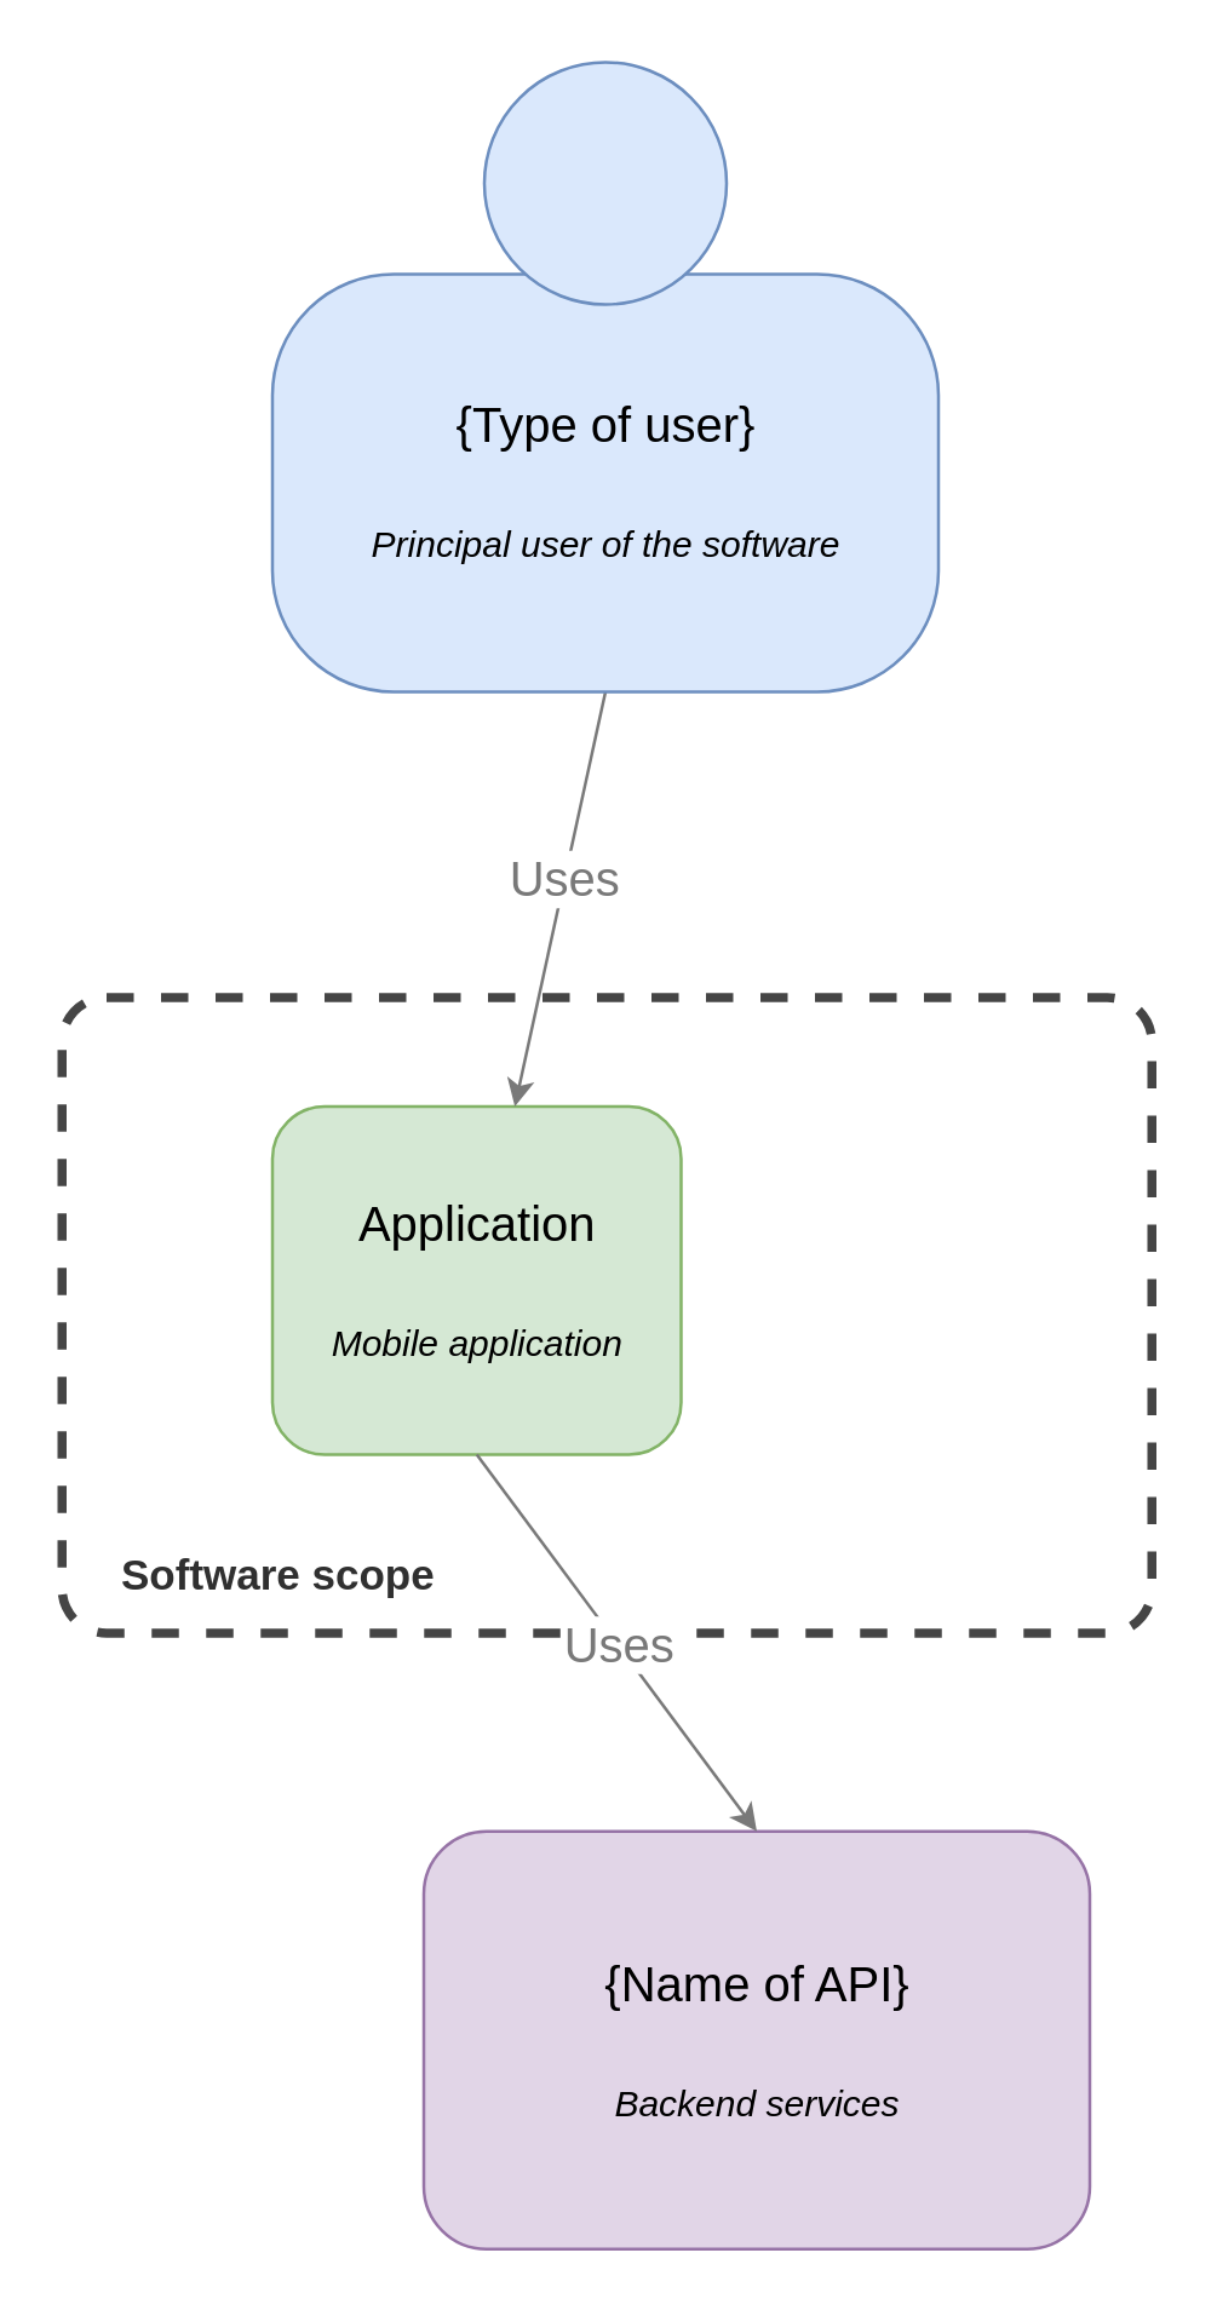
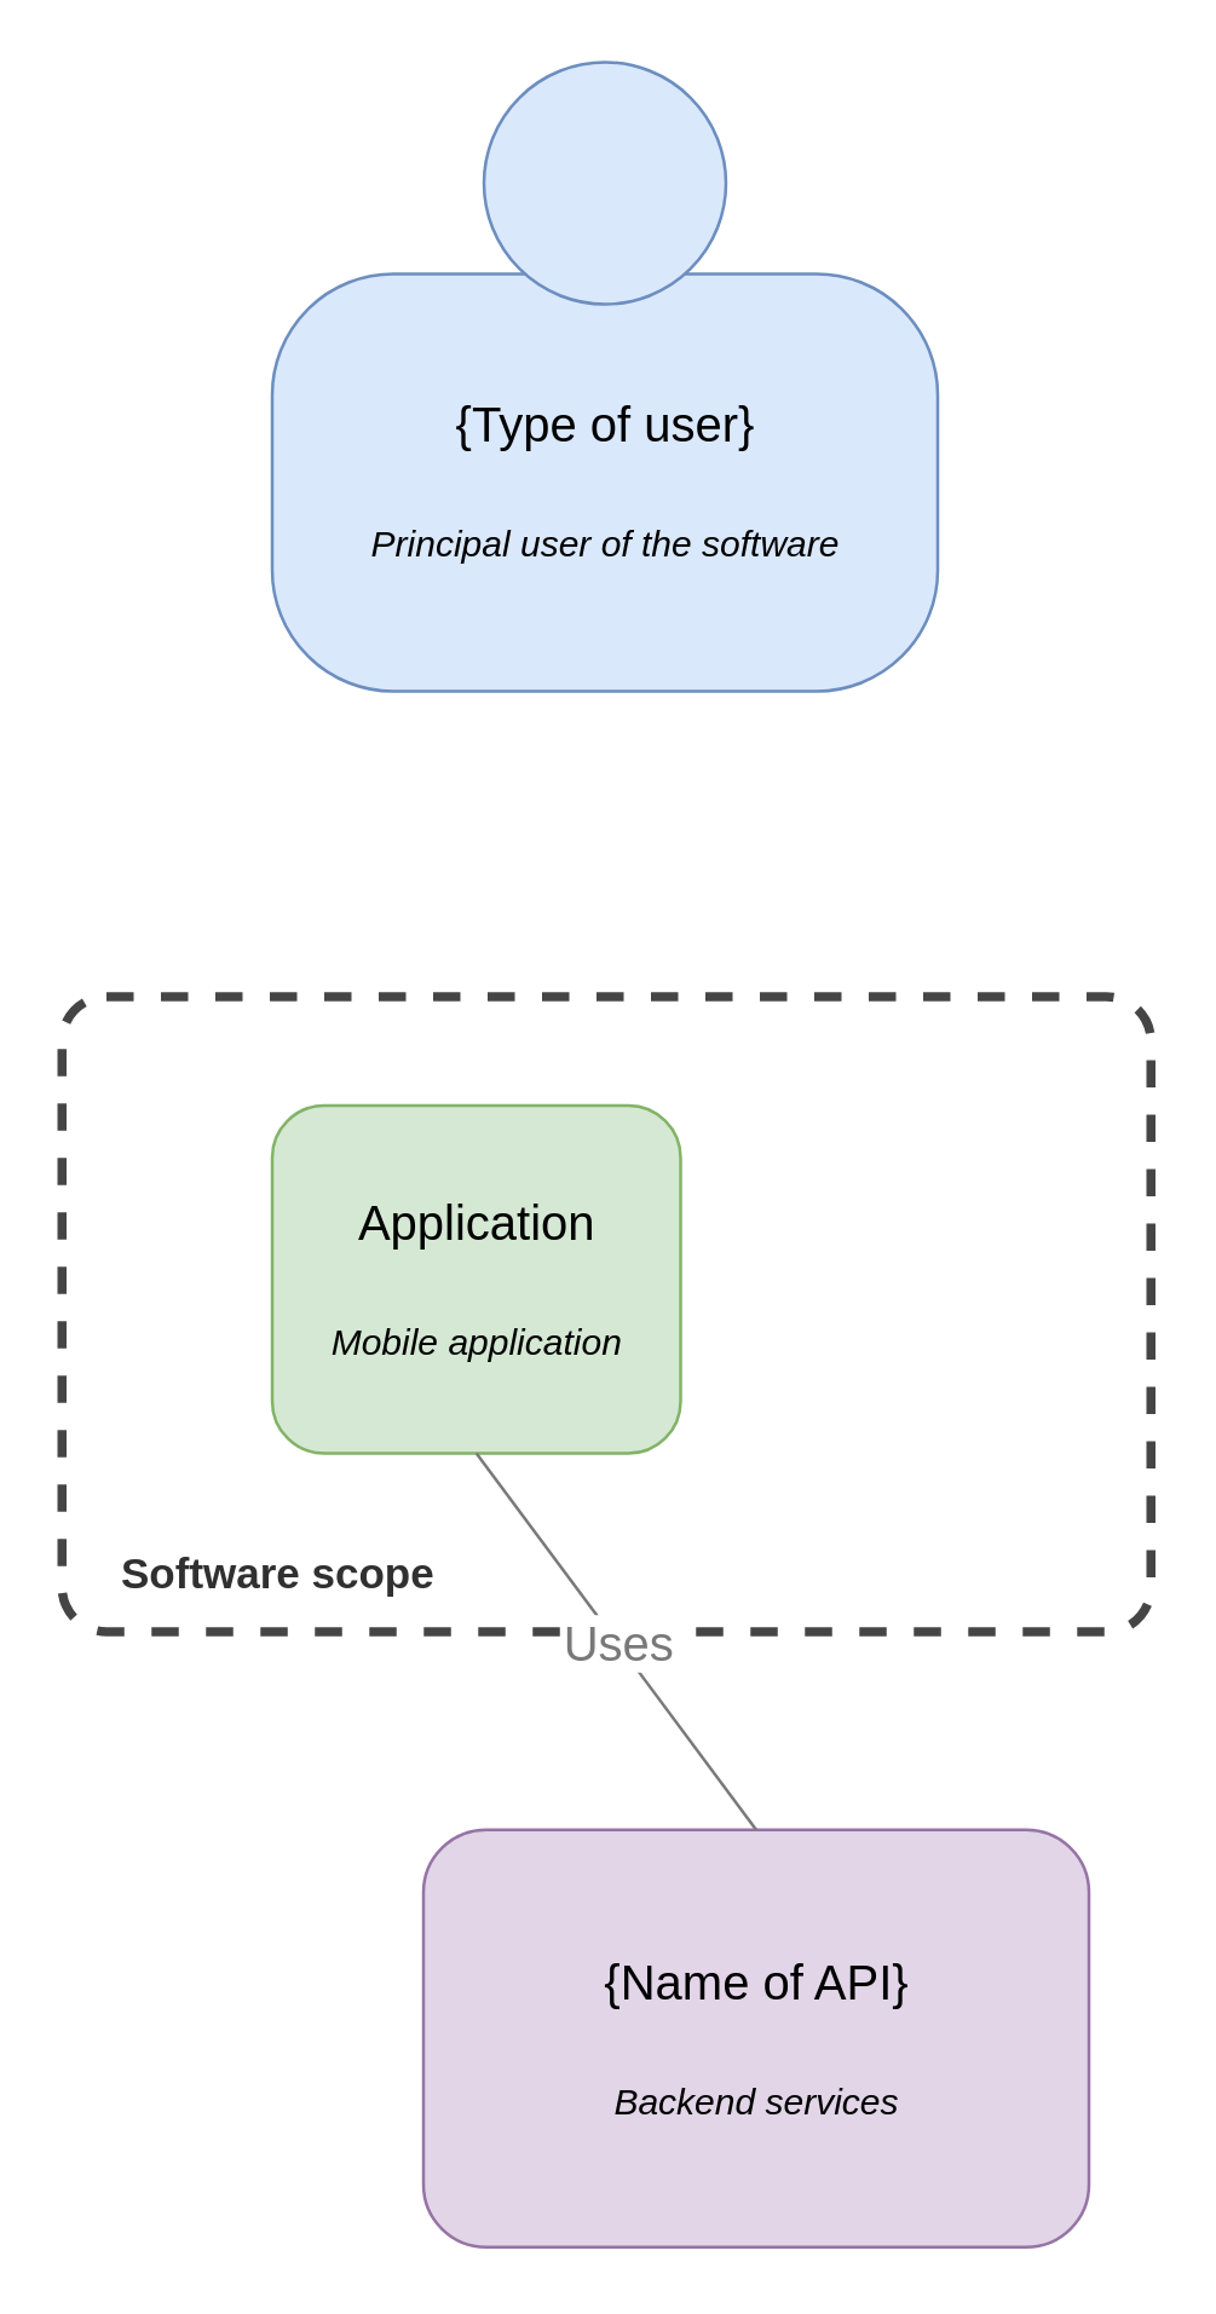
  <mxCell id="0" />
  <mxCell id="1" parent="0" />
  <mxCell id="2" value="&lt;font style=&quot;font-size: 14px&quot; color=&quot;#303030&quot;&gt;&lt;b&gt;Software scope&lt;/b&gt;&lt;/font&gt;" style="rounded=1;whiteSpace=wrap;html=1;labelBackgroundColor=none;strokeColor=#454545;fillColor=none;fontSize=16;fontColor=#797979;align=left;dashed=1;verticalAlign=bottom;spacing=10;spacingLeft=10;arcSize=7;container=1;recursiveResize=0;strokeWidth=3;perimeterSpacing=0;glass=0;" parent="1" vertex="1"><mxGeometry x="20" y="329" width="360" height="210" as="geometry" /></mxCell>
  <mxCell id="3" value="&lt;font&gt;Application&lt;br&gt;&lt;/font&gt;&lt;br&gt;&lt;span style=&quot;font-size: 12px&quot;&gt;&lt;i&gt;Mobile application&lt;/i&gt;&lt;/span&gt;" style="rounded=1;whiteSpace=wrap;html=1;fontSize=16;align=center;labelBackgroundColor=none;fillColor=#d5e8d4;strokeColor=#82b366;" parent="2" vertex="1"><mxGeometry x="69.5" y="36" width="135" height="115" as="geometry" /></mxCell>
  <mxCell id="4" value="{Name of API}&lt;br&gt;&lt;br&gt;&lt;span style=&quot;font-size: 12px&quot;&gt;&lt;i&gt;Backend services&lt;/i&gt;&lt;/span&gt;&lt;br&gt;" style="rounded=1;whiteSpace=wrap;html=1;fontSize=16;align=center;labelBackgroundColor=none;fillColor=#e1d5e7;strokeColor=#9673a6;" parent="1" vertex="1"><mxGeometry x="139.5" y="604.5" width="220" height="138" as="geometry" /></mxCell>
- <mxCell id="5" value="Uses" style="endArrow=classic;html=1;fontSize=16;fontColor=#797979;strokeColor=#797979;labelBackgroundColor=#ffffff;exitX=0.5;exitY=1;exitDx=0;exitDy=0;" parent="1" source="8" target="3" edge="1"><mxGeometry x="-0.095" width="50" height="50" relative="1" as="geometry"><mxPoint x="-120.5" y="364.5" as="sourcePoint" /><mxPoint x="-70.5" y="314.5" as="targetPoint" /><mxPoint as="offset" /></mxGeometry></mxCell>
- <mxCell id="6" value="Uses" style="endArrow=classic;html=1;fontSize=16;fontColor=#797979;strokeColor=#797979;labelBackgroundColor=#ffffff;exitX=0.5;exitY=1;exitDx=0;exitDy=0;entryX=0.5;entryY=0;entryDx=0;entryDy=0;" parent="1" source="3" target="4" edge="1"><mxGeometry x="0.015" width="50" height="50" relative="1" as="geometry"><mxPoint x="209.5" y="222.5" as="sourcePoint" /><mxPoint x="209.5" y="370.5" as="targetPoint" /><mxPoint as="offset" /></mxGeometry></mxCell>
+ <mxCell id="6" value="Uses" style="endArrow=none;html=1;fontSize=16;fontColor=#797979;strokeColor=#797979;labelBackgroundColor=#ffffff;exitX=0.5;exitY=1;exitDx=0;exitDy=0;entryX=0.5;entryY=0;entryDx=0;entryDy=0;" parent="1" source="3" target="4" edge="1"><mxGeometry x="0.015" width="50" height="50" relative="1" as="geometry"><mxPoint x="209.5" y="222.5" as="sourcePoint" /><mxPoint x="209.5" y="370.5" as="targetPoint" /><mxPoint as="offset" /></mxGeometry></mxCell>
  <mxCell id="7" value="" style="group" parent="1" vertex="1" connectable="0"><mxGeometry x="89.5" y="20" width="220" height="208" as="geometry" /></mxCell>
  <mxCell id="8" value="{Type of user}&lt;br&gt;&lt;br&gt;&lt;span style=&quot;font-size: 12px&quot;&gt;&lt;i&gt;Principal user of the software&lt;/i&gt;&lt;/span&gt;&lt;br&gt;" style="rounded=1;whiteSpace=wrap;html=1;fontSize=16;align=center;labelBackgroundColor=none;fillColor=#dae8fc;strokeColor=#6c8ebf;arcSize=29;" parent="7" vertex="1"><mxGeometry y="70" width="220" height="138" as="geometry" /></mxCell>
  <mxCell id="9" value="" style="ellipse;whiteSpace=wrap;html=1;aspect=fixed;strokeColor=#6c8ebf;fillColor=#dae8fc;" parent="7" vertex="1"><mxGeometry x="70" width="80" height="80" as="geometry" /></mxCell>
